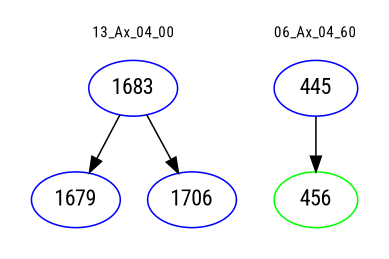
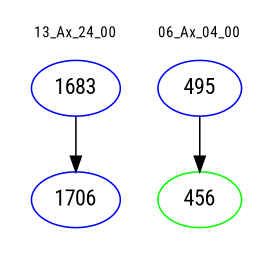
  digraph {
    fontname="Roboto Condensed"
    node [color=blue fontname="Roboto Condensed"]
    edge [color=black fontname="Roboto Condensed"]
    n1 [label=1683]
-   n2 [label=1679]
    n3 [label=1706]
-   n4 [label=445]
+   n4 [label=495]
    n5 [color=green label=456]
    subgraph cluster_1 {
      color=white
      fontsize=10
-     label="13_Ax_04_00"
+     label="13_Ax_24_00"
      n1
-     n2
      n3
    }
    subgraph cluster_2 {
      color=white
      fontsize=10
-     label="06_Ax_04_60"
+     label="06_Ax_04_00"
      n4
      n5
    }
-   n1 -> n2
    n1 -> n3
    n4 -> n5
  }
